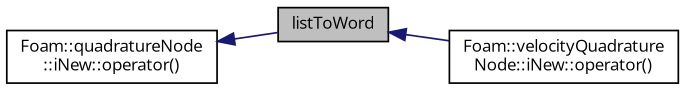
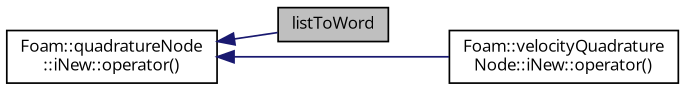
  digraph {
    fontname="Open Sans"
    rankdir=LR
    node [color=black fontname="Open Sans" fontsize=10 shape=record]
    edge [color=midnightblue dir=back fontname="Open Sans" fontsize=10 labelfontname=Helvetica labelfontsize=10 style=solid]
    n1 [fillcolor=grey75 fontcolor=black height=0.2 label=listToWord style=filled width=0.4]
    n2 [height=0.2 label="Foam::velocityQuadrature\lNode::iNew::operator()" width=0.4]
    n3 [height=0.2 label="Foam::quadratureNode\l::iNew::operator()" width=0.4]
-   n1 -> n2
+   n3 -> n2
    n3 -> n1
  }
